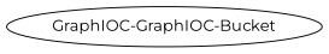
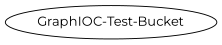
  strict digraph {
    fontname=Montserrat
-   "GraphIOC-Test-Bucket" [data="g_id='GraphIOC-Test-Bucket' bucket_name='grphi-test-bucket-1' region='us-east-2'" fontname=Montserrat label="GraphIOC-GraphIOC-Bucket"]
+   "GraphIOC-Test-Bucket" [data="g_id='GraphIOC-Test-Bucket' bucket_name='grphi-test-bucket-1' region='us-east-2'" fontname=Montserrat]
  }
